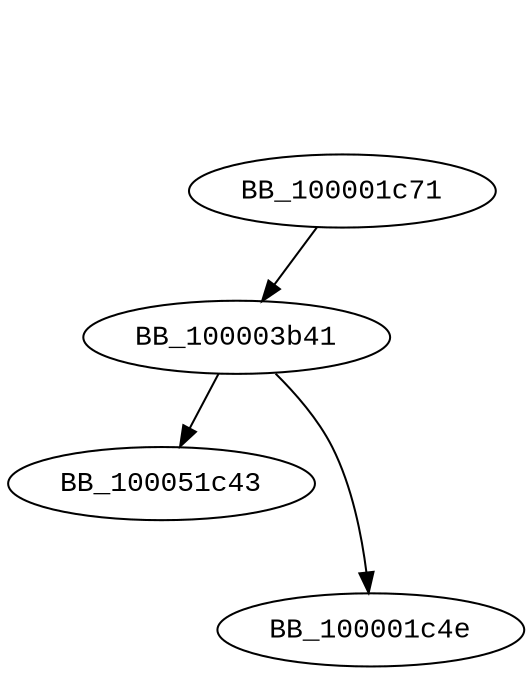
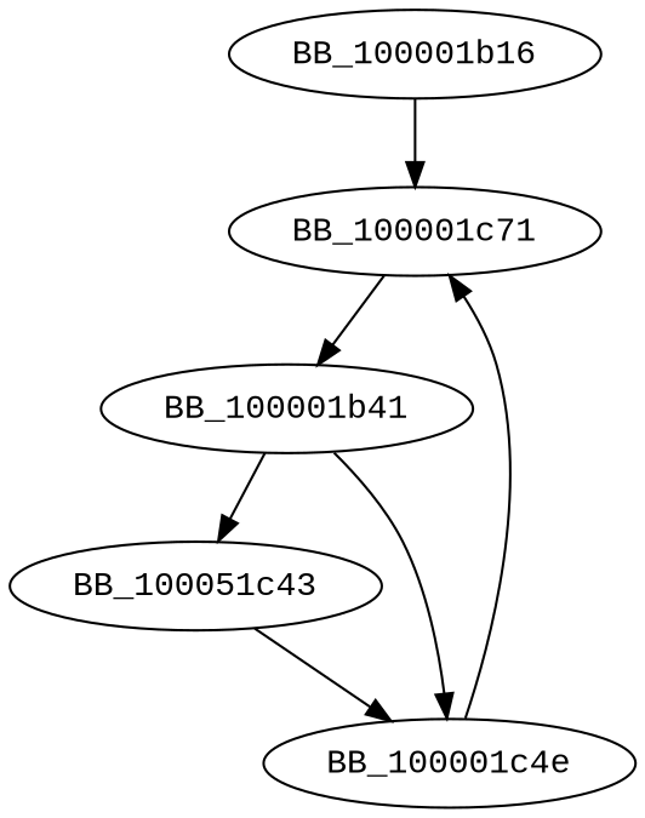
  digraph {
    fontname="Liberation Mono"
    node [fontname="Liberation Mono"]
    edge [fontname="Liberation Mono"]
+   BB_100001b16
    BB_100001c71
    n3 [label=BB_100051c43]
-   BB_100001b41 [label=BB_100003b41]
+   BB_100001b41
    BB_100001c4e
+   BB_100001b16 -> BB_100001c71
    BB_100001c71 -> BB_100001b41
+   n3 -> BB_100001c4e
    BB_100001b41 -> n3
    BB_100001b41 -> BB_100001c4e
+   BB_100001c4e -> BB_100001c71
  }
